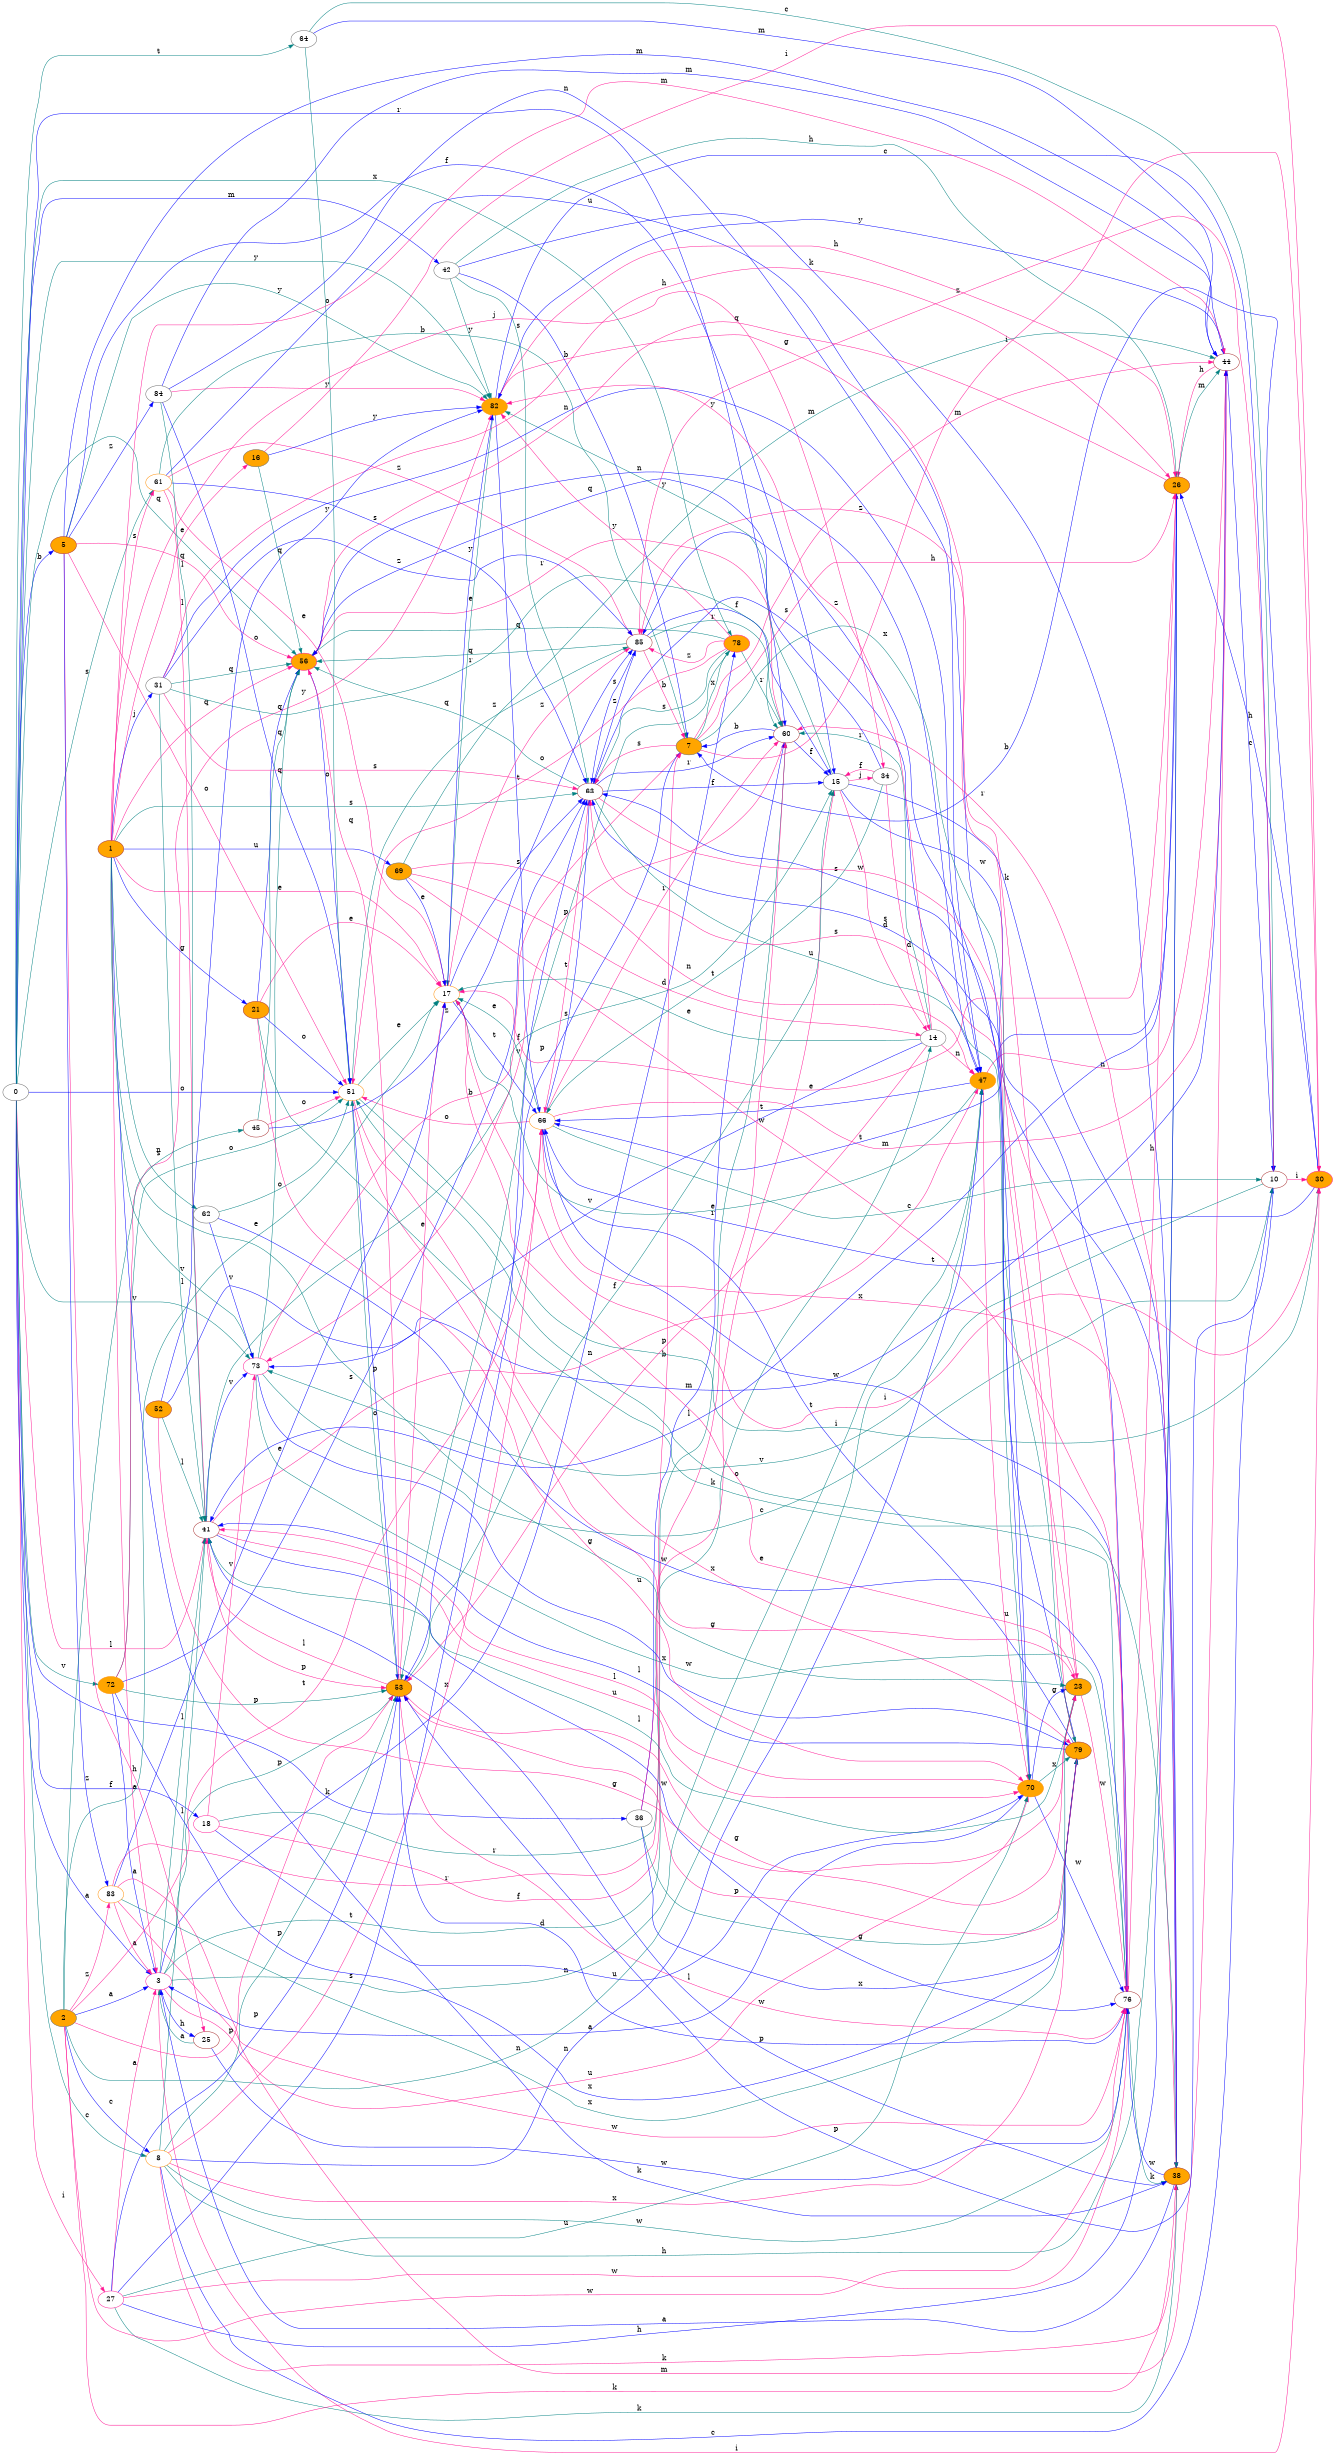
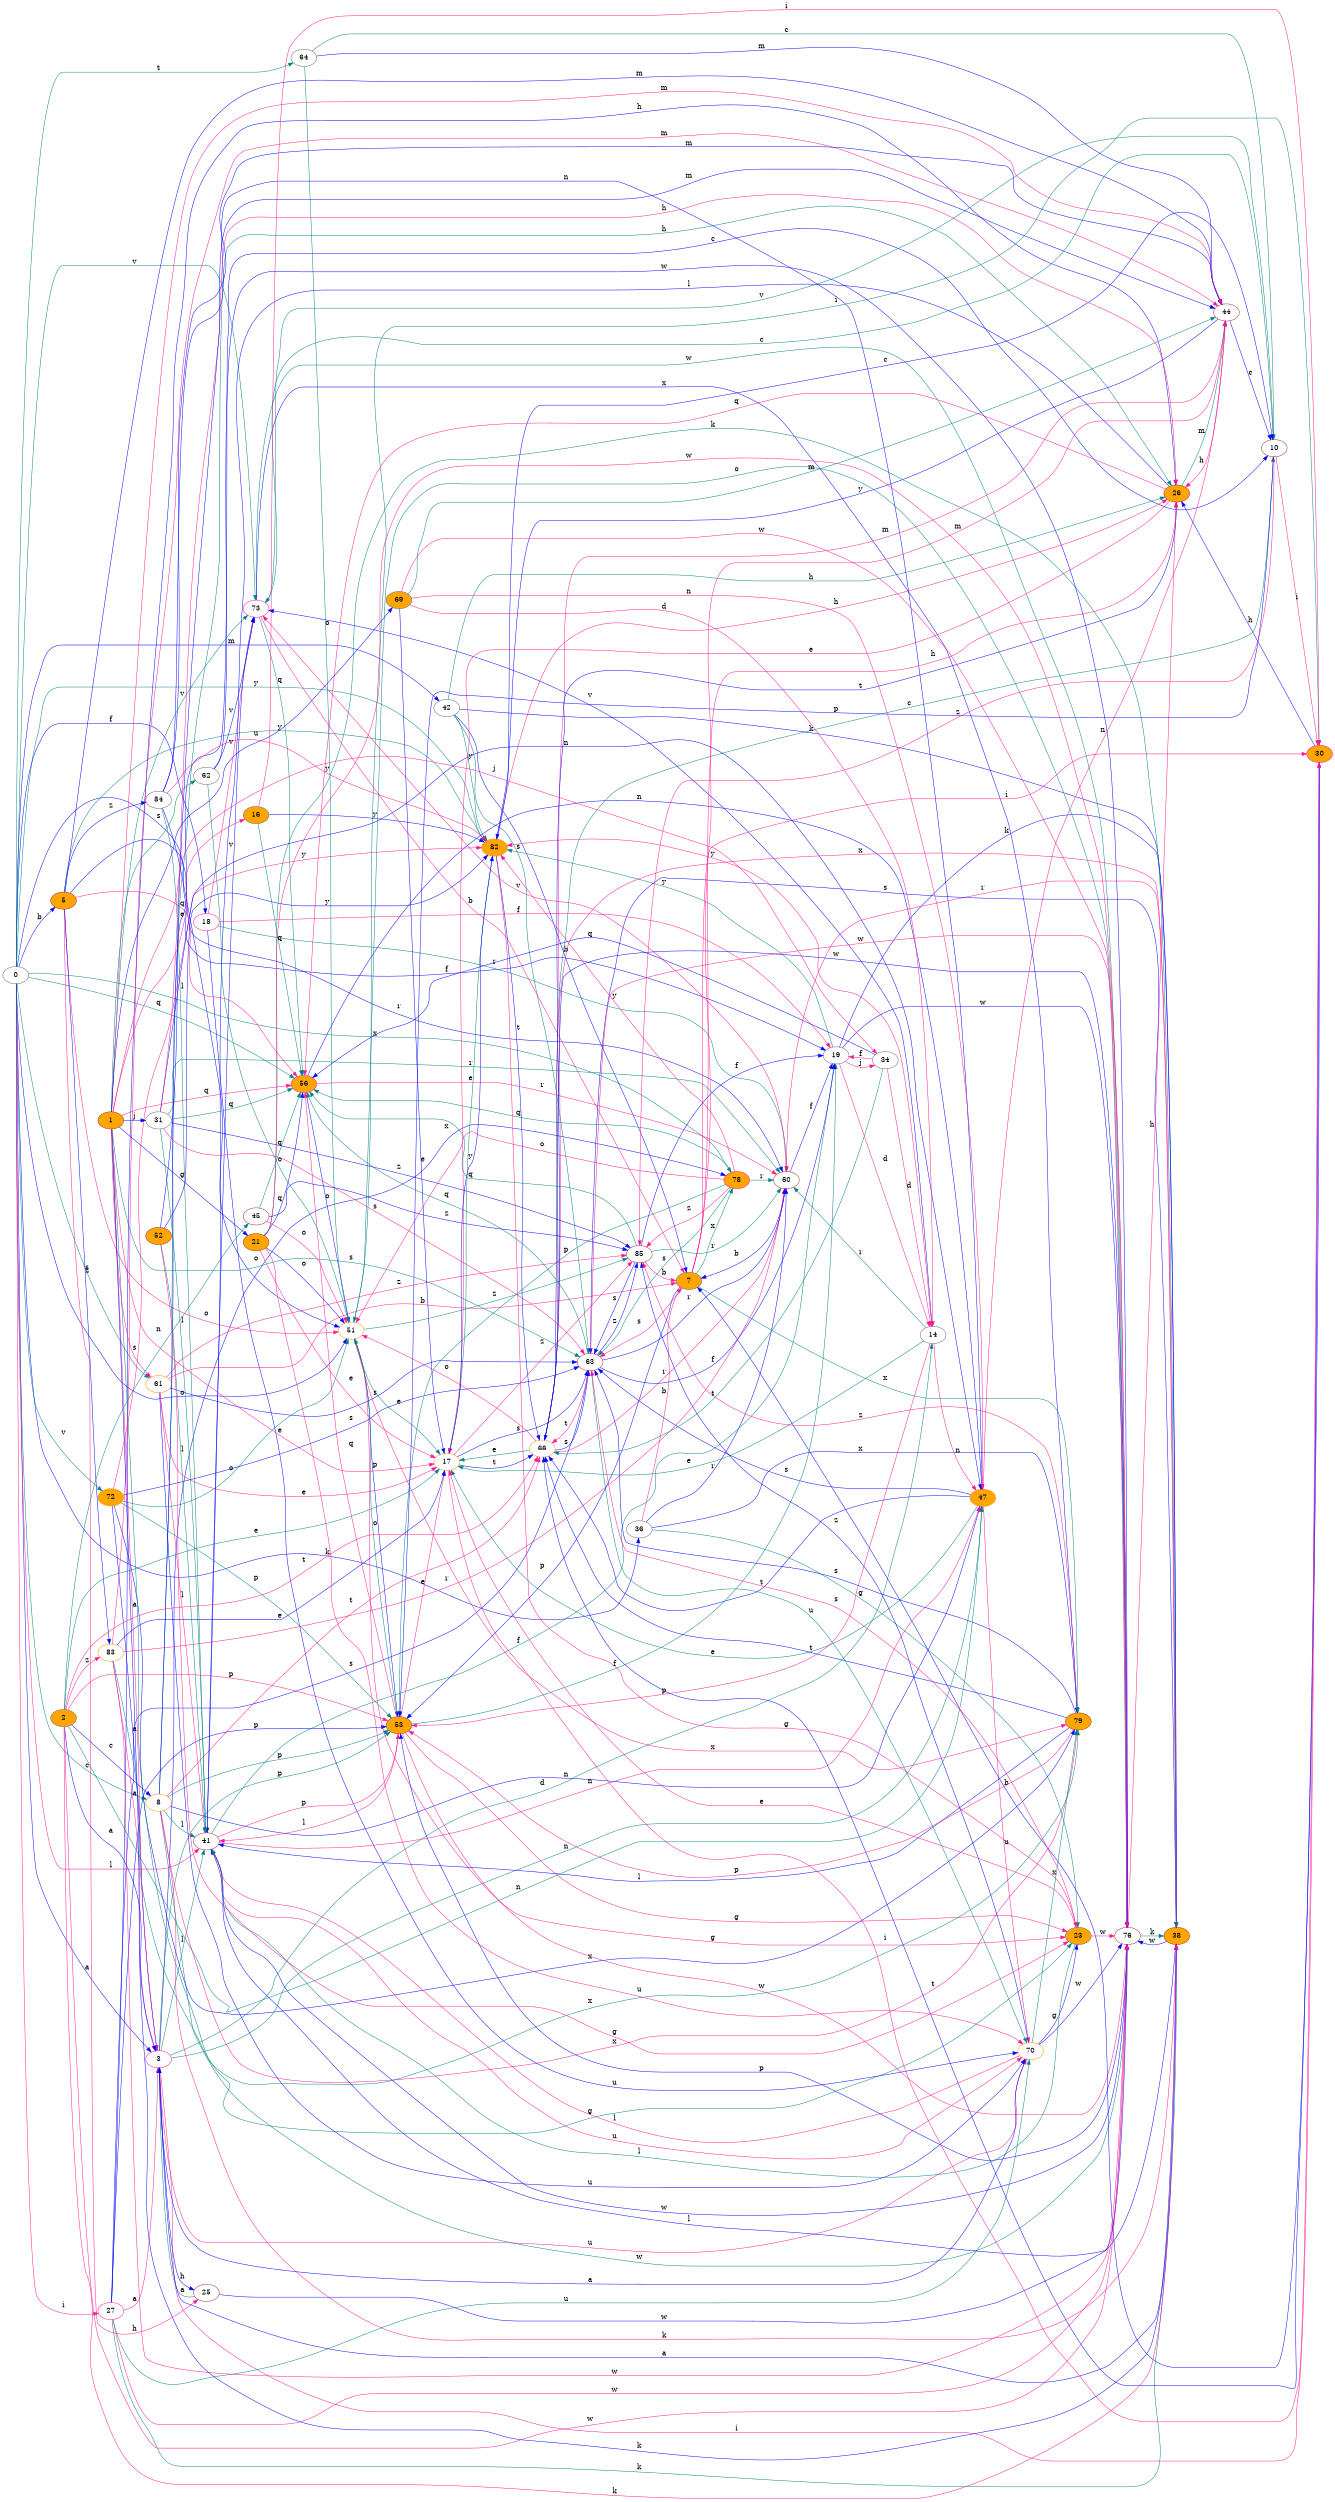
  strict digraph {
    rankdir=LR
    node [color=brown fillcolor=white style=filled]
    edge [color=deeppink]
    0 [color=gray40]
    3 [color=deeppink]
    5 [fillcolor=orange]
    8 [color=darkorange]
    18 [color=deeppink]
    27 [color=deeppink]
    36 [color=gray40]
    41
    42 [color=gray40]
    51 [color=darkorange]
    56 [color=deeppink fillcolor=orange]
    60
    61 [color=darkorange]
    64 [color=gray40]
    72 [color=darkorange fillcolor=orange]
    73 [color=deeppink]
    78 [color=deeppink fillcolor=orange]
    82 [color=darkorange fillcolor=orange]
    47 [color=darkorange fillcolor=orange]
    53 [fillcolor=orange]
    14 [color=gray40]
    25
    30 [color=deeppink fillcolor=orange]
-   70 [color=darkorange fillcolor=orange]
+   70 [color=darkorange]
    44
    83 [color=darkorange]
-   19 [color=gray40 label=15]
+   19 [color=gray40]
    84 [color=gray40]
    38 [fillcolor=orange]
    66 [color=darkorange]
    76
    26 [fillcolor=orange]
    79 [fillcolor=orange]
    10
    63
    23 [color=gray40 fillcolor=orange]
    7 [color=gray40 fillcolor=orange]
    17 [color=darkorange]
    85
    1 [fillcolor=orange]
    16 [color=gray40 fillcolor=orange]
    21 [fillcolor=orange]
    31 [color=gray40]
    34 [color=gray40]
    62 [color=gray40]
    69 [color=gray40 fillcolor=orange]
    52 [fillcolor=orange]
    2 [color=gray40 fillcolor=orange]
    45
    0 -> 3 [color=blue label=a]
    0 -> 5 [color=blue label=b]
    0 -> 8 [color=teal label=c]
    0 -> 18 [color=blue label=f]
    0 -> 27 [label=i]
    0 -> 36 [color=blue label=k]
    0 -> 41 [label=l]
    0 -> 42 [color=blue label=m]
    0 -> 51 [color=blue label=o]
    0 -> 56 [color=teal label=q]
    0 -> 60 [color=blue label=r]
    0 -> 61 [color=teal label=s]
    0 -> 64 [color=teal label=t]
    0 -> 72 [color=teal label=v]
    0 -> 73 [color=teal label=v]
    0 -> 78 [color=teal label=x]
    0 -> 82 [color=teal label=y]
    3 -> 41 [color=teal label=l]
    3 -> 78 [color=blue label=x]
    3 -> 47 [color=teal label=n]
    3 -> 53 [color=teal label=p]
    3 -> 14 [color=teal label=d]
    3 -> 25 [color=blue label=h]
    3 -> 30 [label=i]
    3 -> 70 [label=u]
    5 -> 51 [label=o]
    5 -> 56 [label=q]
    5 -> 82 [color=teal label=y]
    5 -> 25 [label=h]
    5 -> 44 [color=blue label=m]
    5 -> 83 [color=blue label=z]
    5 -> 19 [color=blue label=f]
    5 -> 84 [color=blue label=z]
    8 -> 41 [color=teal label=l]
    8 -> 47 [color=blue label=n]
    8 -> 53 [color=teal label=p]
    8 -> 38 [label=k]
    8 -> 66 [label=t]
    8 -> 76 [color=teal label=w]
    8 -> 26 [color=teal label=h]
    8 -> 79 [label=x]
    8 -> 10 [color=blue label=c]
    18 -> 60 [color=teal label=r]
    18 -> 73 [label=v]
    18 -> 70 [color=blue label=u]
    18 -> 19 [label=f]
    27 -> 3 [label=a]
    27 -> 53 [color=blue label=p]
    27 -> 70 [color=teal label=u]
    27 -> 38 [color=teal label=k]
    27 -> 76 [label=w]
    27 -> 26 [color=blue label=h]
    27 -> 63 [color=blue label=s]
    36 -> 60 [color=blue label=r]
    36 -> 79 [color=blue label=x]
    36 -> 23 [color=teal label=g]
    36 -> 7 [label=b]
    41 -> 73 [color=blue label=v]
    41 -> 47 [label=n]
    41 -> 53 [label=p]
    41 -> 70 [label=u]
    41 -> 19 [color=teal label=f]
    41 -> 76 [color=blue label=w]
    42 -> 82 [color=teal label=y]
    42 -> 38 [color=blue label=k]
    42 -> 26 [color=teal label=h]
    42 -> 63 [color=teal label=s]
    42 -> 7 [color=blue label=b]
    51 -> 53 [color=blue label=p]
    51 -> 30 [color=teal label=i]
    51 -> 79 [label=x]
    51 -> 23 [label=g]
    51 -> 17 [color=teal label=e]
    51 -> 85 [color=teal label=z]
    56 -> 51 [color=blue label=o]
    56 -> 60 [label=r]
    56 -> 47 [color=blue label=n]
    60 -> 73 [label=v]
    60 -> 19 [color=blue label=f]
    60 -> 7 [color=blue label=b]
    61 -> 41 [label=l]
    61 -> 70 [color=blue label=u]
    61 -> 63 [color=blue label=s]
-   61 -> 7 [color=teal label=b]
+   61 -> 7 [label=b]
    61 -> 17 [label=e]
    61 -> 85 [label=z]
    64 -> 51 [color=teal label=o]
    64 -> 44 [color=blue label=m]
    64 -> 10 [color=teal label=c]
    72 -> 3 [color=blue label=a]
    72 -> 51 [color=teal label=o]
    72 -> 82 [label=y]
    72 -> 53 [color=teal label=p]
    72 -> 79 [color=blue label=x]
    72 -> 63 [color=blue label=s]
    73 -> 56 [color=teal label=q]
    73 -> 76 [color=teal label=w]
    73 -> 79 [color=blue label=x]
    73 -> 10 [color=teal label=c]
    73 -> 7 [label=b]
    78 -> 51 [label=o]
    78 -> 56 [color=teal label=q]
    78 -> 60 [color=teal label=r]
    78 -> 82 [label=y]
    78 -> 53 [color=teal label=p]
    78 -> 63 [color=teal label=s]
    78 -> 85 [label=z]
    82 -> 66 [color=blue label=t]
    82 -> 26 [label=h]
    82 -> 10 [color=blue label=c]
    82 -> 23 [label=g]
    82 -> 17 [color=teal label=e]
    47 -> 70 [label=u]
    47 -> 44 [label=n]
    47 -> 66 [color=blue label=t]
    47 -> 63 [color=blue label=s]
    47 -> 17 [color=teal label=e]
    53 -> 41 [label=l]
    53 -> 51 [color=teal label=o]
    53 -> 56 [label=q]
    53 -> 19 [color=teal label=f]
    53 -> 76 [label=w]
    53 -> 23 [label=g]
    53 -> 17 [label=e]
    14 -> 60 [color=teal label=r]
    14 -> 73 [color=blue label=v]
    14 -> 82 [label=y]
    14 -> 47 [label=n]
    14 -> 53 [label=p]
    14 -> 17 [color=teal label=e]
    25 -> 3 [color=teal label=a]
    25 -> 76 [color=blue label=w]
    30 -> 66 [color=blue label=t]
    30 -> 26 [color=blue label=h]
    30 -> 7 [color=blue label=b]
    70 -> 3 [color=blue label=a]
    70 -> 41 [label=l]
    70 -> 76 [color=blue label=w]
    70 -> 79 [color=teal label=x]
    70 -> 23 [color=blue label=g]
    70 -> 85 [color=blue label=z]
    44 -> 82 [color=blue label=y]
    44 -> 26 [label=h]
    44 -> 10 [color=blue label=c]
    83 -> 3 [label=a]
    83 -> 60 [label=r]
    83 -> 44 [label=m]
    83 -> 76 [label=w]
    83 -> 79 [color=teal label=x]
    83 -> 17 [color=blue label=e]
    19 -> 82 [color=teal label=y]
    19 -> 14 [label=d]
    19 -> 38 [color=blue label=k]
    19 -> 76 [color=blue label=w]
    19 -> 34 [label=j]
    84 -> 41 [color=teal label=l]
    84 -> 51 [color=blue label=o]
    84 -> 82 [label=y]
    84 -> 47 [color=blue label=n]
    84 -> 44 [color=blue label=m]
    38 -> 3 [color=blue label=a]
    38 -> 41 [color=blue label=l]
    38 -> 60 [label=r]
    38 -> 76 [color=blue label=w]
    38 -> 63 [color=blue label=s]
    66 -> 51 [label=o]
    66 -> 60 [label=r]
    66 -> 44 [label=m]
    66 -> 38 [label=x]
    66 -> 76 [color=blue label=w]
    66 -> 10 [color=teal label=c]
    66 -> 63 [color=blue label=s]
    66 -> 17 [color=teal label=e]
    76 -> 51 [color=teal label=o]
    76 -> 53 [color=blue label=p]
    76 -> 38 [color=teal label=k]
    76 -> 26 [label=h]
    26 -> 41 [color=blue label=l]
    26 -> 56 [label=q]
    26 -> 44 [color=teal label=m]
    26 -> 66 [color=blue label=t]
    26 -> 17 [label=e]
    79 -> 41 [color=blue label=l]
    79 -> 53 [label=p]
    79 -> 66 [color=blue label=t]
    79 -> 63 [color=blue label=s]
    79 -> 85 [label=z]
    10 -> 73 [color=teal label=v]
    10 -> 53 [color=blue label=p]
    10 -> 30 [label=i]
    10 -> 85 [label=z]
    63 -> 56 [color=teal label=q]
    63 -> 60 [color=blue label=r]
    63 -> 70 [color=teal label=u]
    63 -> 19 [color=blue label=f]
    63 -> 66 [label=t]
    63 -> 76 [label=w]
    63 -> 85 [color=blue label=z]
    23 -> 41 [color=teal label=l]
    23 -> 76 [label=w]
    23 -> 63 [label=s]
    23 -> 17 [label=e]
    7 -> 78 [color=teal label=x]
    7 -> 53 [color=blue label=p]
    7 -> 30 [label=i]
    7 -> 44 [label=m]
    7 -> 26 [label=h]
    7 -> 79 [color=teal label=x]
    7 -> 63 [label=s]
    17 -> 82 [color=blue label=y]
    17 -> 30 [label=i]
    17 -> 66 [color=blue label=t]
    17 -> 63 [color=blue label=s]
    17 -> 85 [label=z]
    85 -> 56 [color=teal label=q]
    85 -> 60 [color=teal label=r]
    85 -> 19 [color=blue label=f]
    85 -> 63 [color=blue label=s]
    85 -> 7 [label=b]
    1 -> 3 [label=a]
    1 -> 56 [label=q]
    1 -> 61 [label=s]
    1 -> 73 [color=teal label=v]
    1 -> 44 [label=m]
    1 -> 38 [color=blue label=k]
    1 -> 63 [color=teal label=s]
    1 -> 23 [color=teal label=g]
    1 -> 17 [label=e]
    1 -> 16 [label=e]
    1 -> 21 [color=blue label=g]
    1 -> 31 [color=blue label=j]
    1 -> 34 [label=j]
    1 -> 62 [color=teal label=s]
    1 -> 69 [color=blue label=u]
    16 -> 56 [color=teal label=q]
    16 -> 82 [color=blue label=y]
    16 -> 30 [label=i]
    21 -> 51 [color=blue label=o]
    21 -> 56 [color=blue label=q]
    21 -> 70 [label=u]
    21 -> 38 [color=teal label=k]
+   21 -> 76 [label=w]
    21 -> 17 [label=e]
    31 -> 41 [color=teal label=l]
    31 -> 56 [color=teal label=q]
    31 -> 60 [color=teal label=r]
    31 -> 47 [color=blue label=n]
    31 -> 26 [label=h]
    31 -> 63 [label=s]
    31 -> 85 [color=blue label=z]
    34 -> 56 [color=blue label=q]
    34 -> 14 [label=d]
    34 -> 19 [label=f]
    34 -> 66 [color=teal label=t]
    62 -> 51 [color=teal label=o]
    62 -> 73 [color=blue label=v]
    62 -> 76 [color=blue label=w]
    69 -> 47 [label=n]
    69 -> 14 [label=d]
    69 -> 44 [color=teal label=m]
    69 -> 76 [label=w]
    69 -> 17 [color=blue label=e]
    52 -> 41 [color=teal label=l]
    52 -> 82 [color=blue label=y]
    52 -> 44 [color=blue label=m]
    52 -> 23 [label=g]
    2 -> 3 [color=blue label=a]
    2 -> 8 [color=blue label=c]
    2 -> 47 [color=teal label=n]
    2 -> 53 [label=p]
    2 -> 83 [label=z]
    2 -> 38 [label=k]
    2 -> 66 [label=t]
    2 -> 76 [label=w]
    2 -> 17 [color=teal label=e]
    2 -> 45 [color=teal label=n]
    45 -> 51 [label=o]
    45 -> 56 [color=teal label=q]
    45 -> 85 [color=blue label=z]
  }
